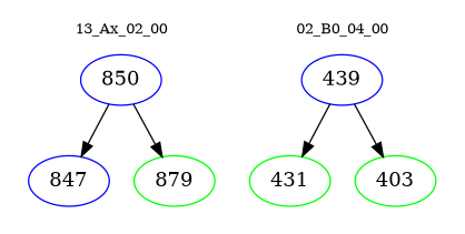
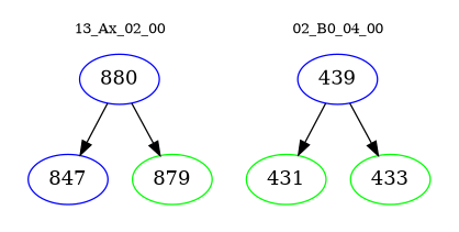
  digraph {
    node [color=blue]
    edge [color=black]
-   n1 [label=850]
+   n1 [label=880]
    n2 [label=847]
    n3 [color=green label=879]
    n4 [label=439]
    n5 [color=green label=431]
-   n6 [color=green label=403]
+   n6 [color=green label=433]
    subgraph cluster_1 {
      color=white
      fontsize=10
      label="13_Ax_02_00"
      n1
      n2
      n3
    }
    subgraph cluster_2 {
      color=white
      fontsize=10
      label="02_B0_04_00"
      n4
      n5
      n6
    }
    n1 -> n2
    n1 -> n3
    n4 -> n5
    n4 -> n6
  }
